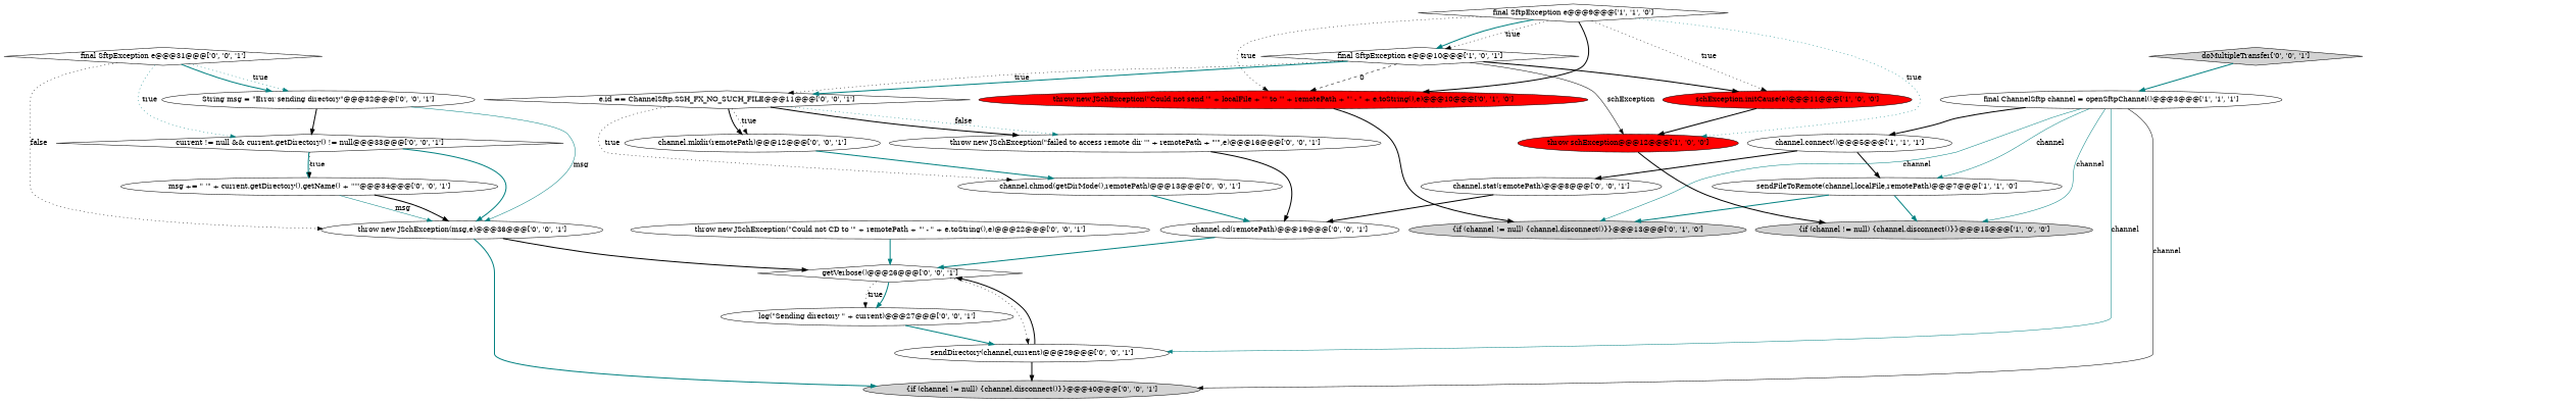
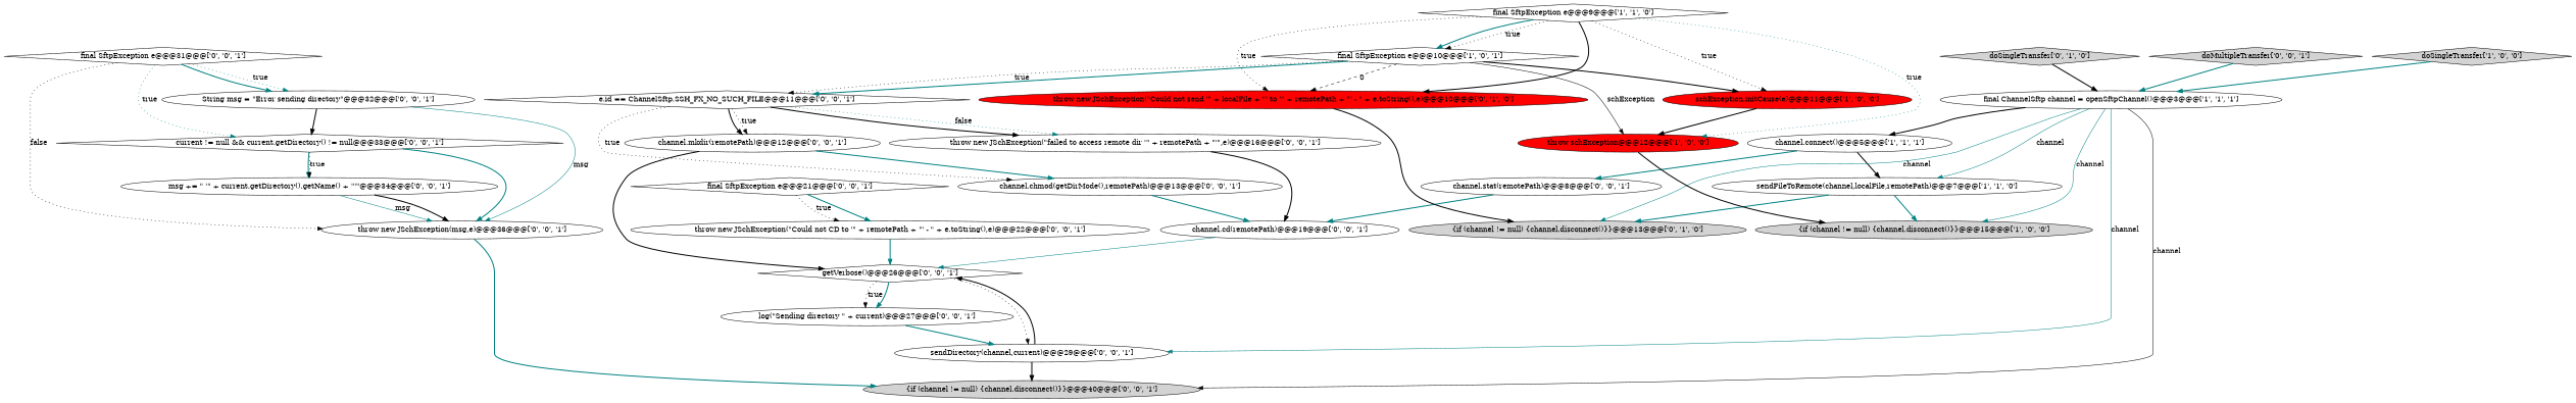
  digraph {
    node [fillcolor=white shape=ellipse style=filled]
    edge [color=black style=bold]
    n1 [label="throw new JSchException(\"Could not CD to '\" + remotePath + \"' - \" + e.toString(),e)@@@22@@@['0', '0', '1']"]
    n2 [label="getVerbose()@@@26@@@['0', '0', '1']" shape=diamond]
    n3 [label="log(\"Sending directory \" + current)@@@27@@@['0', '0', '1']"]
    n4 [label="sendDirectory(channel,current)@@@29@@@['0', '0', '1']"]
    n5 [fillcolor=lightgray label="{if (channel != null) {channel.disconnect()}}@@@40@@@['0', '0', '1']"]
    n6 [label="channel.connect()@@@5@@@['1', '1', '1']"]
    n7 [label="sendFileToRemote(channel,localFile,remotePath)@@@7@@@['1', '1', '0']"]
    n8 [label="channel.stat(remotePath)@@@8@@@['0', '0', '1']"]
    n9 [fillcolor=lightgray label="{if (channel != null) {channel.disconnect()}}@@@13@@@['0', '1', '0']"]
    n10 [fillcolor=lightgray label="{if (channel != null) {channel.disconnect()}}@@@15@@@['1', '0', '0']"]
    n11 [label="channel.cd(remotePath)@@@19@@@['0', '0', '1']"]
    n12 [label="throw new JSchException(msg,e)@@@36@@@['0', '0', '1']"]
+   n13 [fillcolor=lightgray label="doSingleTransfer['0', '1', '0']" shape=diamond]
    n14 [label="final ChannelSftp channel = openSftpChannel()@@@3@@@['1', '1', '1']"]
    n15 [label="msg += \" '\" + current.getDirectory().getName() + \"'\"@@@34@@@['0', '0', '1']"]
    n16 [label="String msg = \"Error sending directory\"@@@32@@@['0', '0', '1']"]
    n17 [label="current != null && current.getDirectory() != null@@@33@@@['0', '0', '1']" shape=diamond]
    n18 [label="e.id == ChannelSftp.SSH_FX_NO_SUCH_FILE@@@11@@@['0', '0', '1']" shape=diamond]
    n19 [label="channel.chmod(getDirMode(),remotePath)@@@13@@@['0', '0', '1']"]
    n20 [label="throw new JSchException(\"failed to access remote dir '\" + remotePath + \"'\",e)@@@16@@@['0', '0', '1']"]
    n21 [label="channel.mkdir(remotePath)@@@12@@@['0', '0', '1']"]
    n22 [label="final SftpException e@@@10@@@['1', '0', '1']" shape=diamond]
    n23 [fillcolor=red label="throw new JSchException(\"Could not send '\" + localFile + \"' to '\" + remotePath + \"' - \" + e.toString(),e)@@@10@@@['0', '1', '0']"]
    n24 [fillcolor=red label="throw schException@@@12@@@['1', '0', '0']"]
    n25 [fillcolor=red label="schException.initCause(e)@@@11@@@['1', '0', '0']"]
    n26 [label="final SftpException e@@@9@@@['1', '1', '0']" shape=diamond]
    n27 [fillcolor=lightgray label="doMultipleTransfer['0', '0', '1']" shape=diamond]
    n28 [label="final SftpException e@@@31@@@['0', '0', '1']" shape=diamond]
+   n29 [label="final SftpException e@@@21@@@['0', '0', '1']" shape=diamond]
+   n30 [fillcolor=lightgray label="doSingleTransfer['1', '0', '0']" shape=diamond]
    n1 -> n2 [color=teal]
    n2 -> n3 [label=true style=dotted]
    n2 -> n3 [color=teal]
    n2 -> n4 [style=dotted]
    n3 -> n4 [color=teal]
    n4 -> n2
    n4 -> n5
    n6 -> n7
-   n6 -> n8
+   n6 -> n8 [color=teal]
    n7 -> n9 [color=teal]
    n7 -> n10 [color=teal]
-   n8 -> n11
-   n11 -> n2 [color=teal]
-   n12 -> n2
+   n8 -> n11 [color=teal]
+   n11 -> n2 [color=teal style=solid]
+   n21 -> n2
    n12 -> n5 [color=teal]
+   n13 -> n14
    n14 -> n4 [color=teal label=channel style=solid]
    n14 -> n5 [label=channel style=solid]
    n14 -> n6
    n14 -> n7 [color=teal label=channel style=solid]
    n14 -> n9 [color=teal label=channel style=solid]
    n14 -> n10 [color=teal label=channel style=solid]
    n15 -> n12 [color=teal label=msg style=solid]
    n15 -> n12
    n16 -> n12 [color=teal label=msg style=solid]
    n16 -> n17
    n17 -> n12 [color=teal]
    n17 -> n15 [color=teal]
    n17 -> n15 [label=true style=dotted]
    n18 -> n19 [label=true style=dotted]
    n18 -> n20 [color=teal label=false style=dotted]
    n18 -> n20
    n18 -> n21
    n18 -> n21 [label=true style=dotted]
    n19 -> n11 [color=teal]
    n20 -> n11
    n21 -> n19 [color=teal]
    n22 -> n18 [color=teal]
    n22 -> n18 [label=true style=dotted]
    n22 -> n23 [label=0 style=dashed]
    n22 -> n24 [label=schException style=solid]
    n22 -> n25
    n23 -> n9
    n24 -> n10
    n25 -> n24
    n26 -> n22 [color=teal]
    n26 -> n22 [label=true style=dotted]
    n26 -> n23
    n26 -> n23 [label=true style=dotted]
    n26 -> n24 [color=teal label=true style=dotted]
    n26 -> n25 [label=true style=dotted]
    n27 -> n14 [color=teal]
    n28 -> n12 [label=false style=dotted]
    n28 -> n16 [color=teal]
    n28 -> n16 [color=teal label=true style=dotted]
    n28 -> n17 [color=teal label=true style=dotted]
+   n29 -> n1 [color=teal]
+   n29 -> n1 [label=true style=dotted]
+   n30 -> n14 [color=teal]
  }
